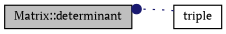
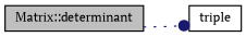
  digraph {
    rankdir=LR
    fontname="PT Serif"
    node [color=black fontname="PT Serif" fontsize=10 shape=record style=filled]
    n1 [fillcolor=grey75 fontcolor=black height=0.2 label="Matrix::determinant" width=0.4]
    n2 [fillcolor=white height=0.2 label=triple width=0.4]
-   n2 -> n1 [color=midnightblue fontname="PT Serif" fontsize=10 labelfontname=Helvetica labelfontsize=10 style=dotted arrowhead=dot]
+   n1 -> n2 [color=midnightblue fontname="PT Serif" fontsize=10 labelfontname=Helvetica labelfontsize=10 style=dotted arrowhead=dot]
  }
